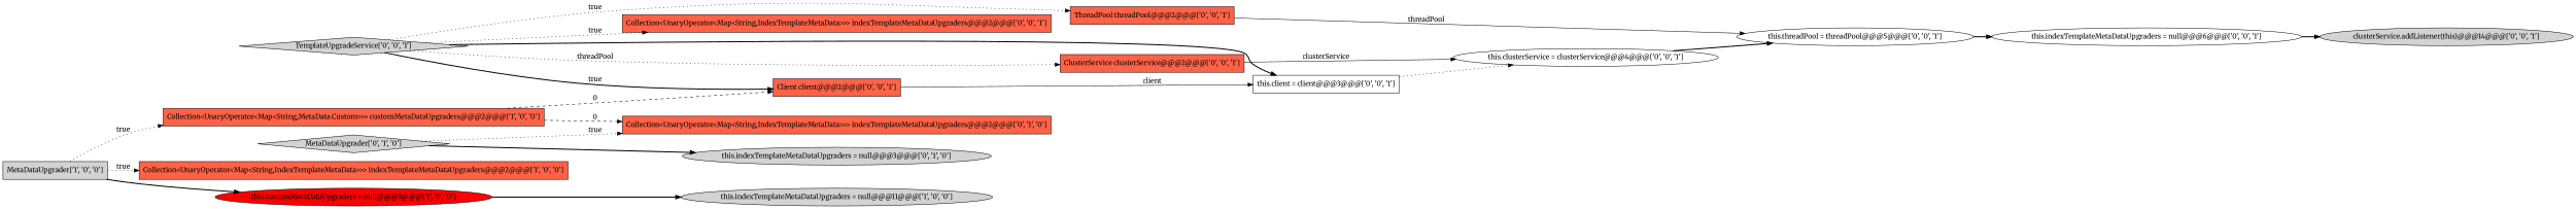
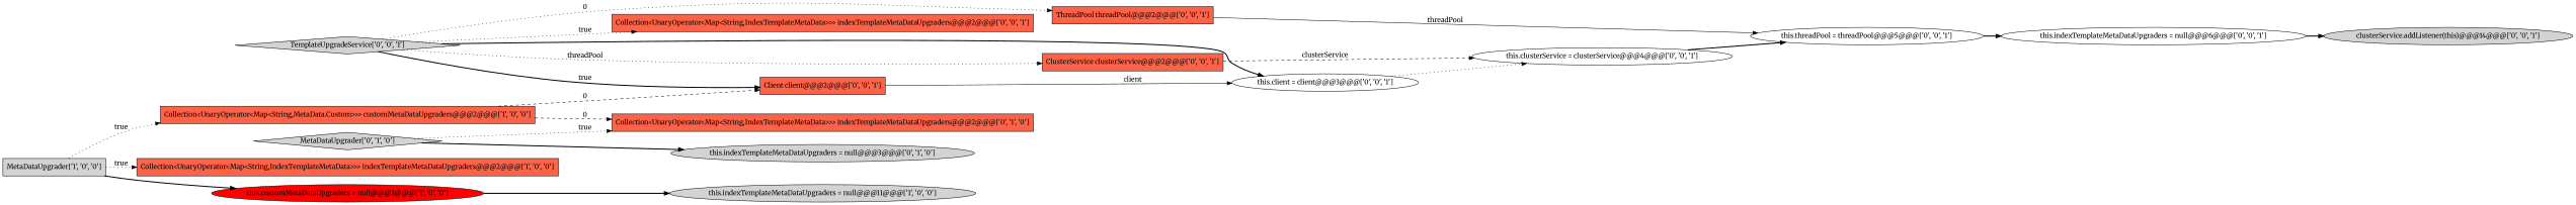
  digraph {
    fontname=Merriweather
    rankdir=LR
    node [fillcolor=tomato fontname=Merriweather shape=box style=filled]
    edge [fontname=Merriweather style=bold]
    n1 [label="ThreadPool threadPool@@@2@@@['0', '0', '1']"]
    n2 [fillcolor=white label="this.threadPool = threadPool@@@5@@@['0', '0', '1']" shape=ellipse]
    n3 [fillcolor=white label="this.indexTemplateMetaDataUpgraders = null@@@6@@@['0', '0', '1']" shape=ellipse]
    n4 [label="Collection<UnaryOperator<Map<String,IndexTemplateMetaData>>> indexTemplateMetaDataUpgraders@@@2@@@['1', '0', '0']"]
    n5 [fillcolor=red label="this.customMetaDataUpgraders = null@@@3@@@['1', '0', '0']" shape=ellipse]
    n6 [fillcolor=lightgray label="this.indexTemplateMetaDataUpgraders = null@@@11@@@['1', '0', '0']" shape=ellipse]
    n7 [label="Collection<UnaryOperator<Map<String,MetaData.Custom>>> customMetaDataUpgraders@@@2@@@['1', '0', '0']"]
    n8 [label="Collection<UnaryOperator<Map<String,IndexTemplateMetaData>>> indexTemplateMetaDataUpgraders@@@2@@@['0', '1', '0']"]
    n9 [label="Client client@@@2@@@['0', '0', '1']"]
-   n10 [fillcolor=white label="this.client = client@@@3@@@['0', '0', '1']"]
+   n10 [fillcolor=white label="this.client = client@@@3@@@['0', '0', '1']" shape=ellipse]
    n11 [fillcolor=lightgray label="clusterService.addListener(this)@@@14@@@['0', '0', '1']" shape=ellipse]
    n12 [label="Collection<UnaryOperator<Map<String,IndexTemplateMetaData>>> indexTemplateMetaDataUpgraders@@@2@@@['0', '0', '1']"]
    n13 [fillcolor=white label="this.clusterService = clusterService@@@4@@@['0', '0', '1']" shape=ellipse]
    n14 [fillcolor=lightgray label="MetaDataUpgrader['0', '1', '0']" shape=diamond]
    n15 [fillcolor=lightgray label="this.indexTemplateMetaDataUpgraders = null@@@3@@@['0', '1', '0']" shape=ellipse]
    n16 [fillcolor=lightgray label="MetaDataUpgrader['1', '0', '0']"]
    n17 [label="ClusterService clusterService@@@2@@@['0', '0', '1']"]
    n18 [fillcolor=lightgray label="TemplateUpgradeService['0', '0', '1']" shape=diamond]
    n1 -> n2 [label=threadPool style=solid]
    n2 -> n3
    n3 -> n11
    n5 -> n6
    n7 -> n8 [label=0 style=dashed]
    n7 -> n9 [label=0 style=dashed]
    n9 -> n10 [label=client style=solid]
    n10 -> n13 [style=dotted]
    n13 -> n2
    n14 -> n8 [label=true style=dotted]
    n14 -> n15
    n16 -> n4 [label=true style=dotted]
    n16 -> n5
    n16 -> n7 [label=true style=dotted]
-   n17 -> n13 [label=clusterService style=solid]
-   n18 -> n1 [label=true style=dotted]
+   n17 -> n13 [label=clusterService style=dashed]
+   n18 -> n1 [label=0 style=dotted]
    n18 -> n9 [label=true]
    n18 -> n10
    n18 -> n12 [label=true style=dotted]
    n18 -> n17 [label=threadPool style=dotted]
  }
